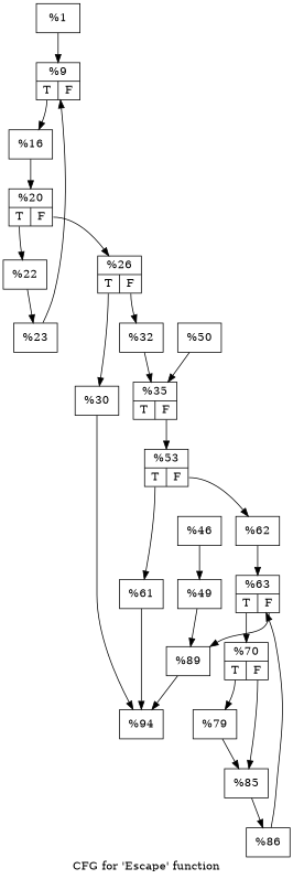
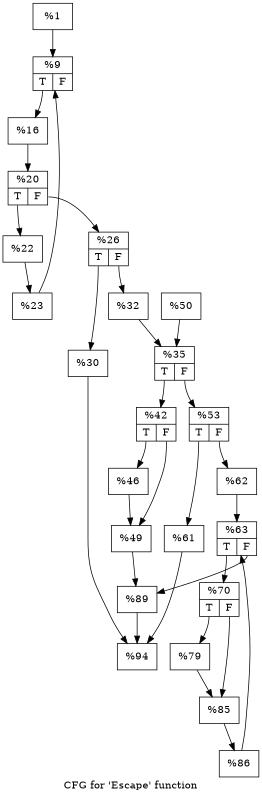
  digraph {
    label="CFG for 'Escape' function"
    node [shape=record]
    n1 [label="{%1}"]
    n2 [label="{%9|{<s0>T|<s1>F}}"]
    n3 [label="{%16}"]
    n4 [label="{%20|{<s0>T|<s1>F}}"]
    n5 [label="{%22}"]
    n6 [label="{%26|{<s0>T|<s1>F}}"]
    n7 [label="{%23}"]
    n8 [label="{%30}"]
    n9 [label="{%32}"]
    n10 [label="{%94}"]
    n11 [label="{%35|{<s0>T|<s1>F}}"]
+   n12 [label="{%42|{<s0>T|<s1>F}}"]
    n13 [label="{%53|{<s0>T|<s1>F}}"]
    n14 [label="{%46}"]
    n15 [label="{%49}"]
    n16 [label="{%61}"]
    n17 [label="{%62}"]
    n18 [label="{%89}"]
    n19 [label="{%63|{<s0>T|<s1>F}}"]
    n20 [label="{%50}"]
    n21 [label="{%70|{<s0>T|<s1>F}}"]
    n22 [label="{%79}"]
    n23 [label="{%85}"]
    n24 [label="{%86}"]
    n1 -> n2
    n2 -> n3 [tailport=s0]
    n3 -> n4
    n4 -> n5 [tailport=s0]
    n4 -> n6 [tailport=s1]
    n5 -> n7
    n6 -> n8 [tailport=s0]
    n6 -> n9 [tailport=s1]
    n7 -> n2
    n8 -> n10
    n9 -> n11
+   n11 -> n12 [tailport=s0]
    n11 -> n13 [tailport=s1]
+   n12 -> n14 [tailport=s0]
+   n12 -> n15 [tailport=s1]
    n13 -> n16 [tailport=s0]
    n13 -> n17 [tailport=s1]
    n14 -> n15
    n15 -> n18
    n16 -> n10
    n17 -> n19
    n18 -> n10
    n19 -> n18 [tailport=s1]
    n19 -> n21 [tailport=s0]
    n20 -> n11
    n21 -> n22 [tailport=s0]
    n21 -> n23 [tailport=s1]
    n22 -> n23
    n23 -> n24
    n24 -> n19
  }
